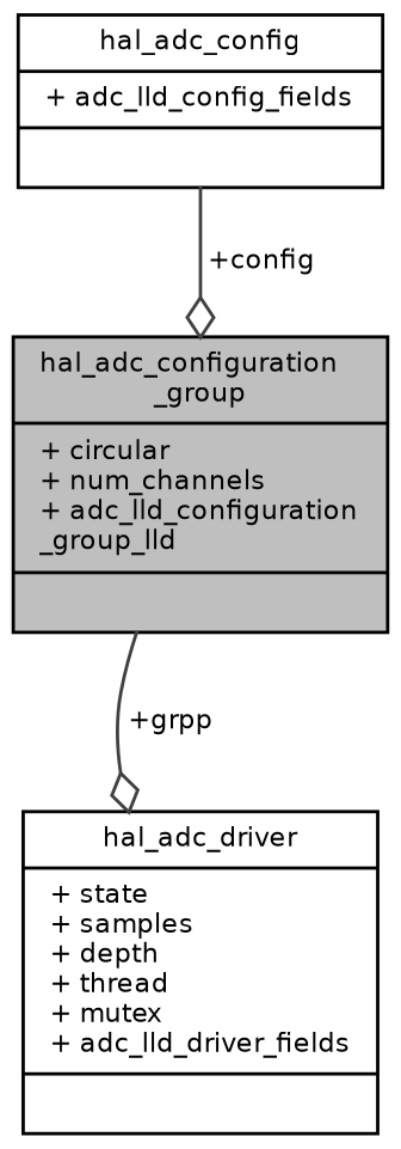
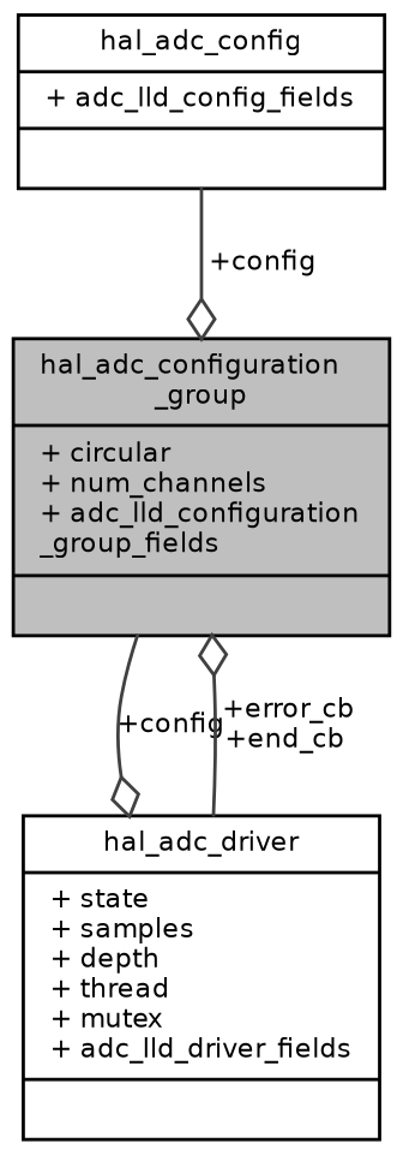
  digraph {
    node [color=black fontname=Helvetica fontsize=8 shape=record]
    edge [arrowhead=odiamond color=grey25 fontname=Helvetica fontsize=8 labelfontname=Helvetica labelfontsize=8 style=solid]
-   n1 [fillcolor=grey75 fontcolor=black height=0.2 label="{hal_adc_configuration\l_group\n|+ circular\l+ num_channels\l+ adc_lld_configuration\l_group_lld\l|}" style=filled width=0.4]
+   n1 [fillcolor=grey75 fontcolor=black height=0.2 label="{hal_adc_configuration\l_group\n|+ circular\l+ num_channels\l+ adc_lld_configuration\l_group_fields\l|}" style=filled width=0.4]
    n2 [height=0.2 label="{hal_adc_driver\n|+ state\l+ samples\l+ depth\l+ thread\l+ mutex\l+ adc_lld_driver_fields\l|}" width=0.4]
    n3 [height=0.2 label="{hal_adc_config\n|+ adc_lld_config_fields\l|}" width=0.4]
-   n1 -> n2 [label=" +grpp"]
+   n1 -> n2 [label=" +config"]
+   n2 -> n1 [label=" +error_cb\n+end_cb"]
    n3 -> n1 [label=" +config"]
  }
